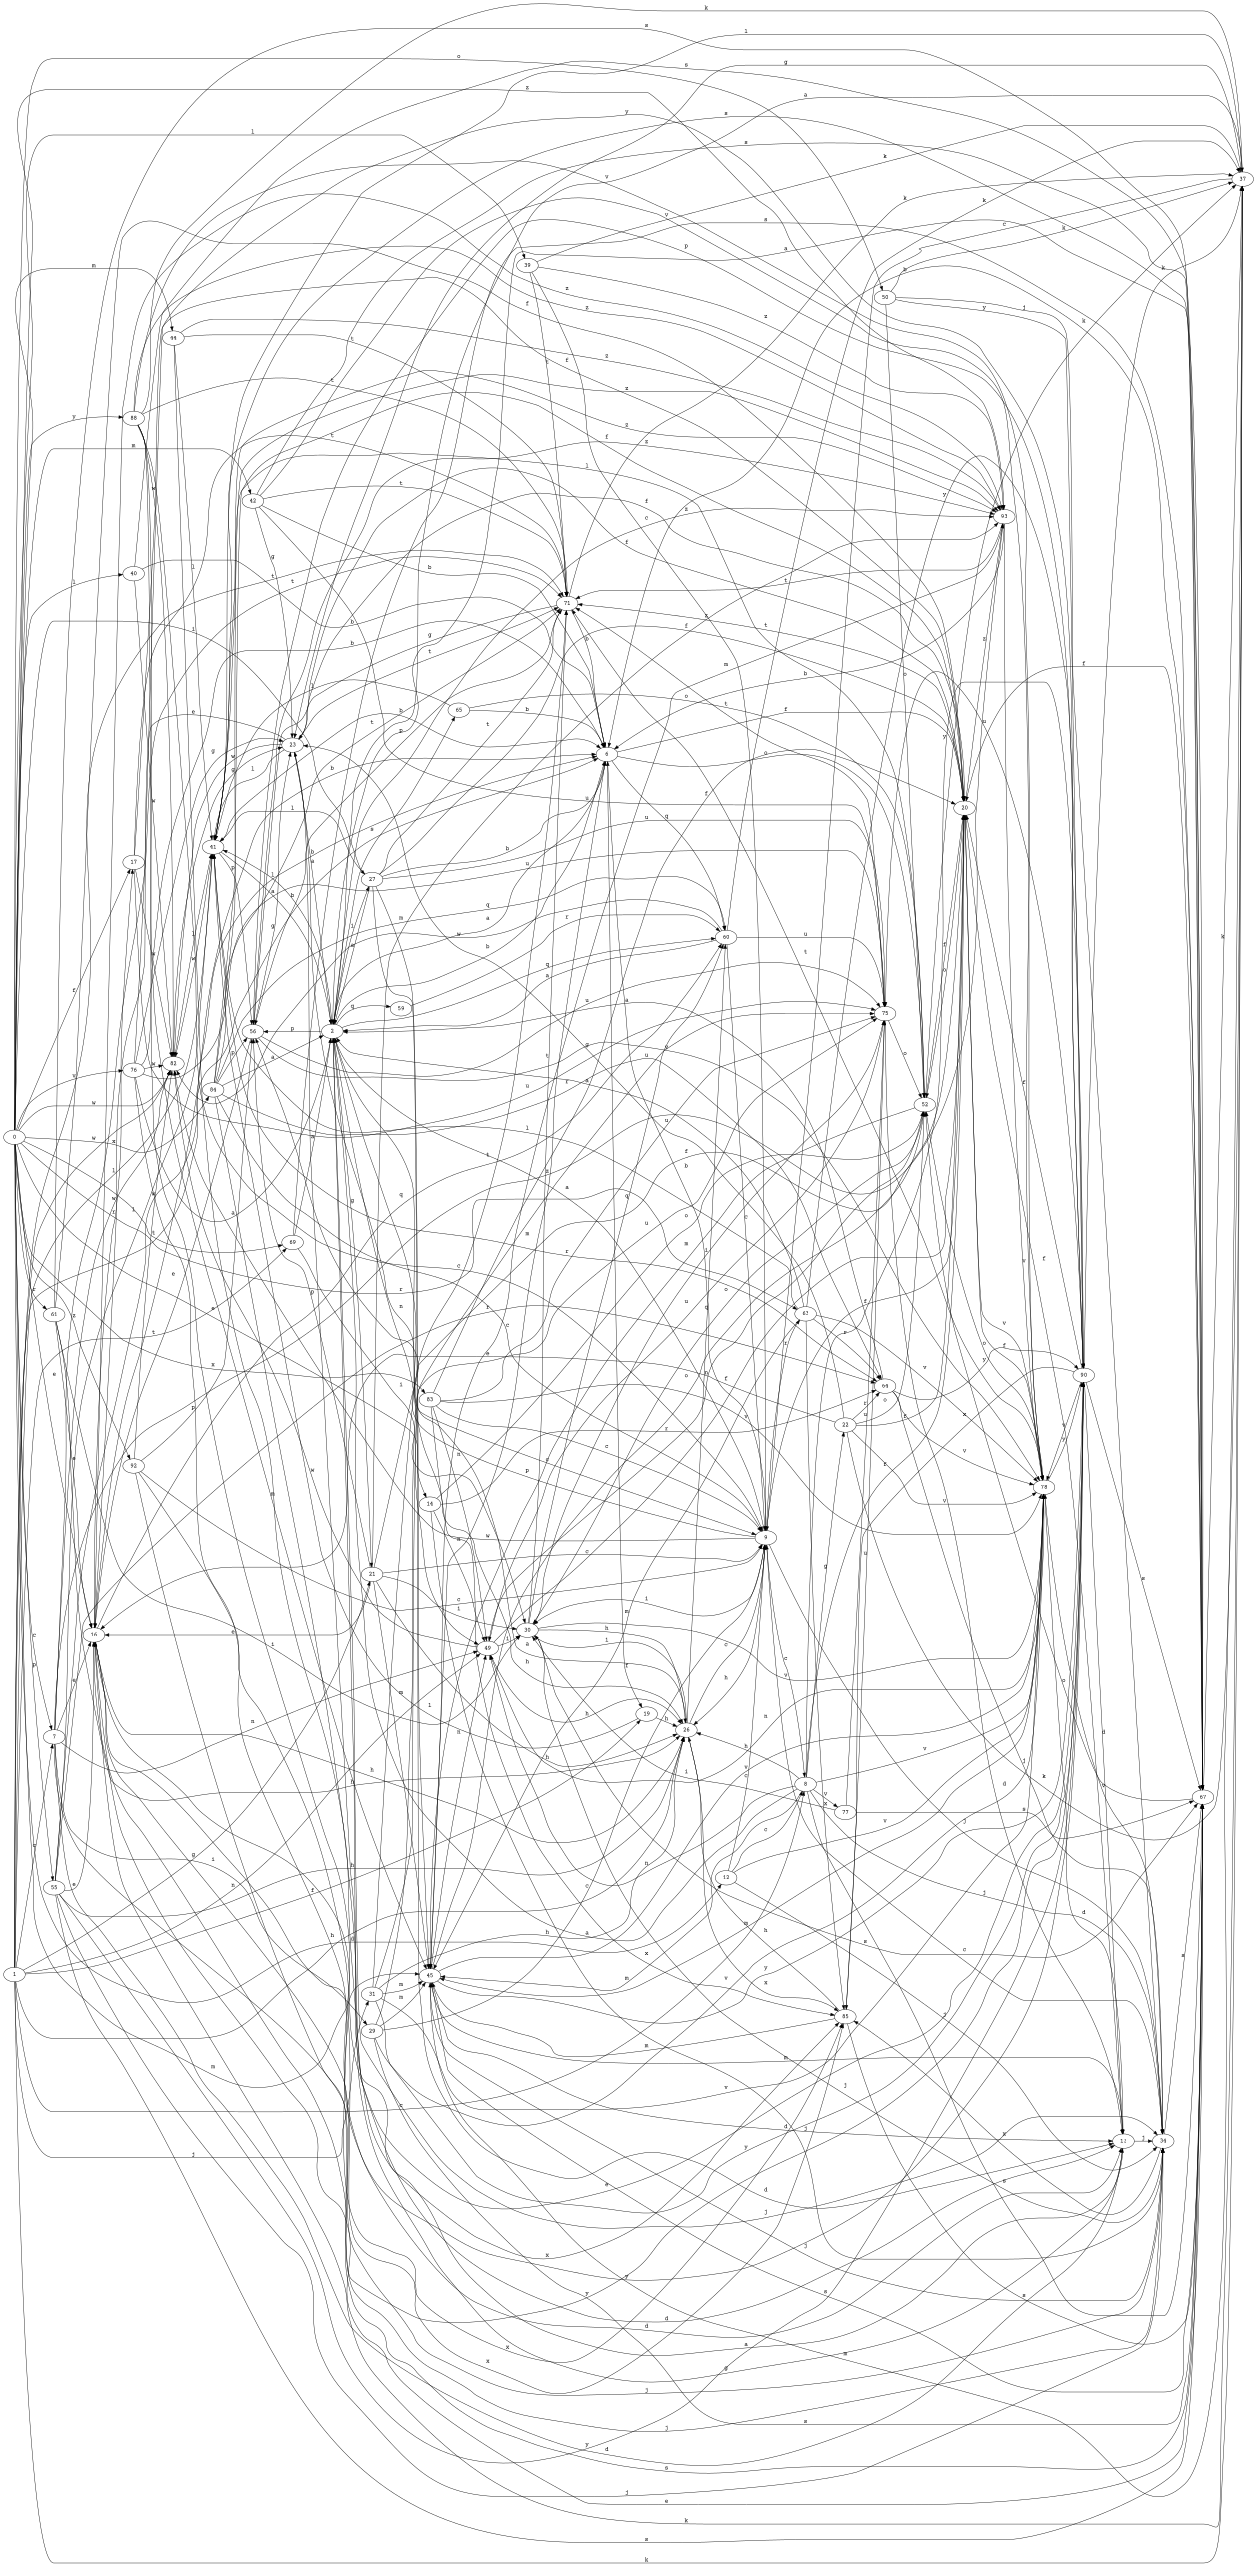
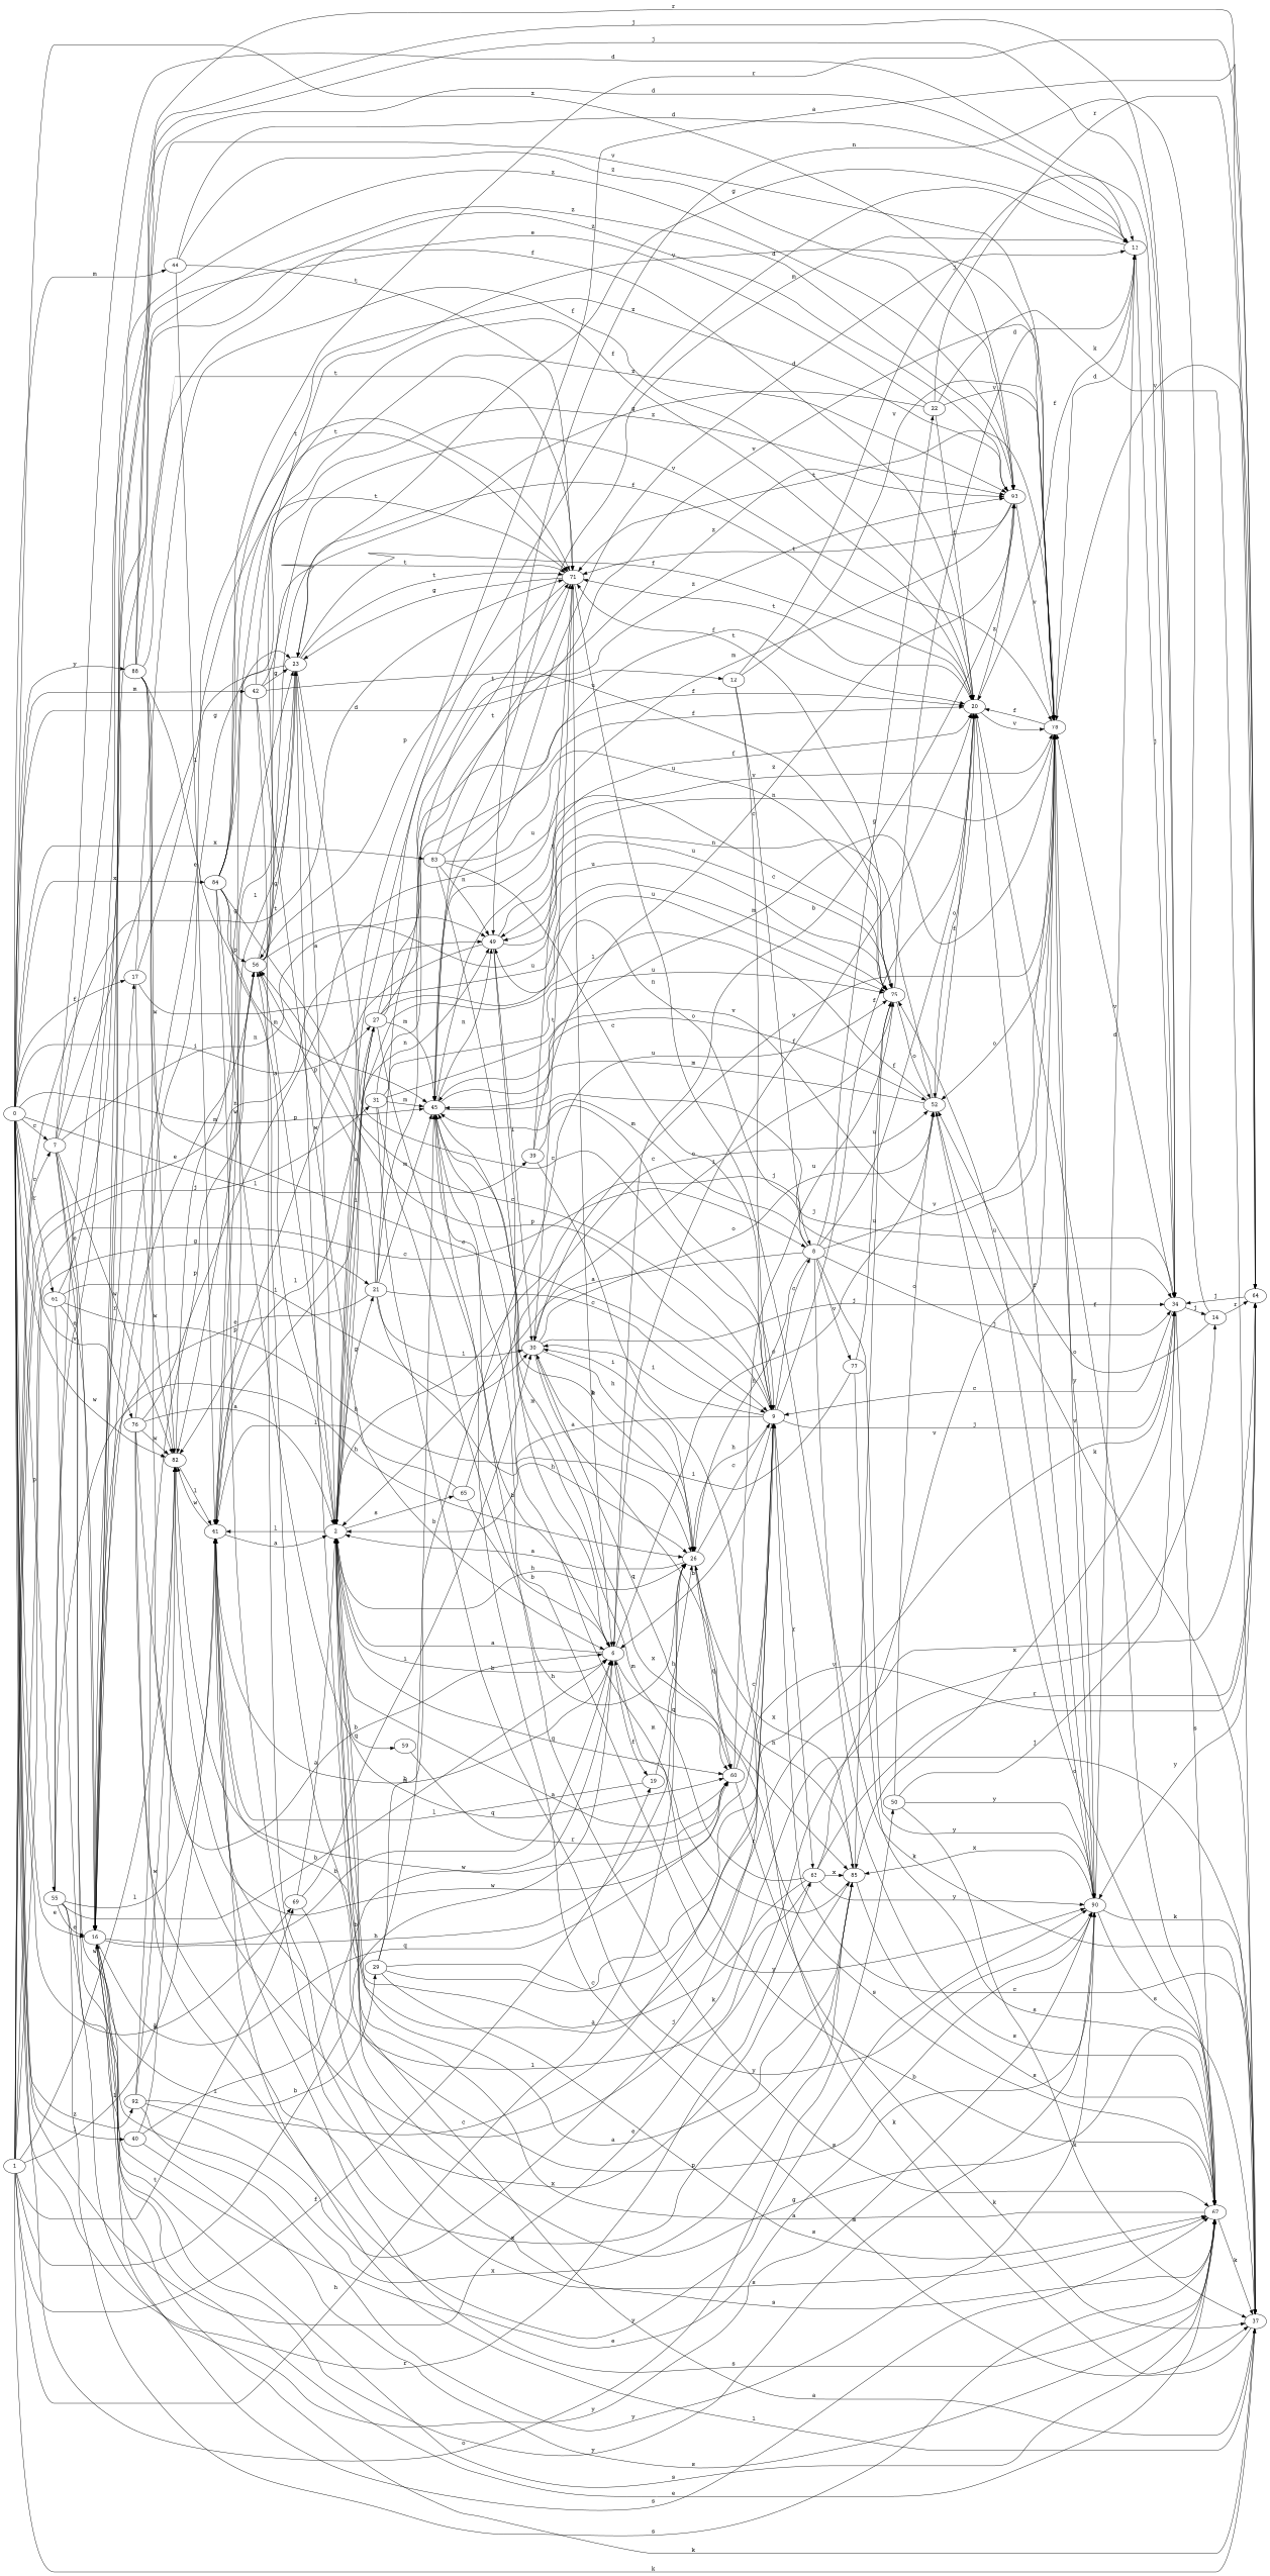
  strict digraph {
    fontname="Courier Prime"
    rankdir=LR
    node [fontname="Courier Prime"]
    edge [fontname="Courier Prime"]
    0
    7
    12
    14
    16
    17
    27
    39
    40
    42
    44
    45
    50
    55
    61
    63
    69
    76
    82
    83
    84
    88
    92
    93
    49
    71
    13
    29
    90
    8
    34
    78
    9
    52
    64
    6
    26
    37
    60
    67
    85
    20
    75
    41
    2
    23
    30
    56
    1
    19
    21
    31
    22
    77
    59
    65
    0 -> 7 [label=c]
    0 -> 12 [label=d]
    0 -> 14 [label=e]
    0 -> 16 [label=e]
    0 -> 17 [label=f]
    0 -> 27 [label=i]
    0 -> 39 [label=l]
    0 -> 40 [label=l]
    0 -> 42 [label=m]
    0 -> 44 [label=m]
    0 -> 45 [label=m]
    0 -> 50 [label=o]
    0 -> 55 [label=p]
    0 -> 61 [label=r]
    0 -> 63 [label=r]
    0 -> 69 [label=t]
    0 -> 76 [label=v]
    0 -> 82 [label=w]
    0 -> 83 [label=x]
    0 -> 84 [label=x]
    0 -> 88 [label=y]
    0 -> 92 [label=z]
    0 -> 93 [label=z]
    7 -> 16 [label=e]
    7 -> 82 [label=w]
    7 -> 93 [label=z]
    7 -> 49 [label=n]
    7 -> 71 [label=t]
    7 -> 13 [label=d]
    7 -> 29 [label=i]
    7 -> 90 [label=y]
    12 -> 8 [label=c]
    12 -> 34 [label=j]
    12 -> 78 [label=v]
    12 -> 9 [label=c]
    14 -> 49 [label=n]
-   14 -> 34 [label=j]
+   34 -> 14 [label=j]
    14 -> 52 [label=o]
    14 -> 64 [label=r]
    16 -> 17 [label=r]
    16 -> 93 [label=z]
    16 -> 34 [label=j]
    16 -> 6 [label=b]
    16 -> 26 [label=h]
    16 -> 37 [label=k]
    16 -> 60 [label=q]
    16 -> 67 [label=s]
    16 -> 85 [label=x]
    17 -> 82 [label=w]
    17 -> 71 [label=t]
    17 -> 20 [label=f]
    17 -> 75 [label=u]
    27 -> 45 [label=m]
    27 -> 71 [label=t]
    27 -> 13 [label=d]
    27 -> 6 [label=b]
    27 -> 20 [label=f]
    27 -> 75 [label=u]
    27 -> 41 [label=l]
    27 -> 2 [label=a]
    39 -> 93 [label=z]
    39 -> 71 [label=t]
    39 -> 9 [label=c]
    39 -> 37 [label=k]
    40 -> 82 [label=w]
    40 -> 6 [label=b]
    40 -> 67 [label=s]
    42 -> 71 [label=t]
    42 -> 78 [label=v]
    42 -> 6 [label=b]
    42 -> 67 [label=s]
    42 -> 75 [label=u]
    42 -> 23 [label=g]
    44 -> 93 [label=z]
    44 -> 71 [label=t]
    44 -> 13 [label=d]
    44 -> 41 [label=l]
    45 -> 49 [label=n]
    45 -> 13 [label=d]
    45 -> 90 [label=y]
    45 -> 34 [label=j]
    45 -> 78 [label=v]
    45 -> 52 [label=o]
    45 -> 67 [label=s]
    50 -> 90 [label=y]
    50 -> 34 [label=j]
    50 -> 52 [label=o]
    50 -> 37 [label=k]
    55 -> 16 [label=e]
    55 -> 90 [label=y]
    55 -> 34 [label=j]
    55 -> 64 [label=r]
    55 -> 6 [label=b]
    55 -> 26 [label=h]
    55 -> 67 [label=s]
    55 -> 41 [label=l]
    61 -> 16 [label=e]
    61 -> 26 [label=h]
    61 -> 67 [label=s]
    61 -> 20 [label=f]
    61 -> 30 [label=i]
    63 -> 45 [label=m]
    63 -> 90 [label=y]
    63 -> 78 [label=v]
    63 -> 64 [label=r]
    63 -> 85 [label=x]
    63 -> 41 [label=l]
    63 -> 2 [label=a]
    69 -> 67 [label=s]
    69 -> 2 [label=a]
    69 -> 30 [label=i]
    76 -> 82 [label=w]
    76 -> 90 [label=y]
    76 -> 6 [label=b]
    76 -> 85 [label=x]
    76 -> 75 [label=u]
    76 -> 2 [label=a]
    76 -> 23 [label=g]
    82 -> 41 [label=l]
    82 -> 23 [label=g]
    83 -> 49 [label=n]
    83 -> 78 [label=v]
    83 -> 9 [label=c]
    83 -> 85 [label=x]
    83 -> 20 [label=f]
    83 -> 75 [label=u]
    84 -> 93 [label=z]
    84 -> 71 [label=t]
    84 -> 9 [label=c]
    84 -> 64 [label=r]
    84 -> 60 [label=q]
    84 -> 85 [label=x]
    84 -> 20 [label=f]
    84 -> 2 [label=a]
    84 -> 56 [label=p]
    88 -> 45 [label=m]
    88 -> 82 [label=w]
    88 -> 93 [label=z]
    88 -> 71 [label=t]
    88 -> 13 [label=d]
    88 -> 78 [label=v]
    88 -> 9 [label=c]
    88 -> 37 [label=k]
    92 -> 82 [label=w]
    92 -> 90 [label=y]
    92 -> 34 [label=j]
    92 -> 9 [label=c]
    92 -> 56 [label=p]
    93 -> 45 [label=m]
    93 -> 71 [label=t]
    93 -> 78 [label=v]
    93 -> 6 [label=b]
    49 -> 82 [label=w]
    49 -> 26 [label=h]
    49 -> 20 [label=f]
    49 -> 75 [label=u]
    49 -> 30 [label=i]
    71 -> 6 [label=b]
    71 -> 37 [label=k]
    71 -> 23 [label=g]
    71 -> 56 [label=p]
    13 -> 45 [label=m]
    13 -> 34 [label=j]
    13 -> 20 [label=f]
-   13 -> 2 [label=a]
+   85 -> 2 [label=a]
    13 -> 23 [label=g]
    29 -> 45 [label=m]
-   29 -> 78 [label=v]
+   29 -> 64 [label=v]
    29 -> 9 [label=c]
    29 -> 67 [label=s]
    29 -> 75 [label=u]
    90 -> 16 [label=e]
    90 -> 13 [label=d]
    90 -> 78 [label=v]
    90 -> 37 [label=k]
    90 -> 67 [label=s]
    90 -> 85 [label=x]
    90 -> 20 [label=f]
    90 -> 75 [label=u]
    90 -> 56 [label=p]
    8 -> 45 [label=m]
    8 -> 49 [label=n]
    8 -> 90 [label=y]
    8 -> 34 [label=j]
    8 -> 78 [label=v]
    8 -> 26 [label=h]
    8 -> 67 [label=s]
    8 -> 20 [label=f]
    8 -> 2 [label=a]
    8 -> 22 [label=g]
    8 -> 77 [label=v]
    34 -> 78 [label=v]
    34 -> 9 [label=c]
    34 -> 67 [label=s]
    34 -> 85 [label=x]
    78 -> 45 [label=m]
    78 -> 49 [label=n]
    78 -> 71 [label=t]
    78 -> 13 [label=d]
    78 -> 90 [label=y]
    78 -> 52 [label=o]
    78 -> 20 [label=f]
    9 -> 63 [label=r]
    9 -> 82 [label=w]
    9 -> 8 [label=c]
    9 -> 34 [label=j]
    9 -> 6 [label=b]
    9 -> 26 [label=h]
    9 -> 20 [label=f]
    9 -> 2 [label=a]
    9 -> 30 [label=i]
    9 -> 56 [label=p]
    52 -> 45 [label=m]
    52 -> 49 [label=n]
    52 -> 37 [label=k]
    52 -> 20 [label=f]
    52 -> 41 [label=l]
    64 -> 90 [label=y]
    64 -> 34 [label=j]
    64 -> 78 [label=v]
    64 -> 2 [label=a]
    6 -> 45 [label=m]
    6 -> 52 [label=o]
    6 -> 60 [label=q]
    6 -> 20 [label=f]
    6 -> 2 [label=a]
    6 -> 19 [label=f]
    26 -> 9 [label=c]
    26 -> 60 [label=q]
    26 -> 85 [label=x]
    26 -> 2 [label=a]
    26 -> 30 [label=i]
    37 -> 45 [label=m]
    37 -> 9 [label=c]
    37 -> 41 [label=l]
    37 -> 2 [label=a]
    37 -> 23 [label=g]
    60 -> 82 [label=w]
    60 -> 9 [label=c]
    60 -> 37 [label=k]
    60 -> 75 [label=u]
    60 -> 2 [label=a]
    67 -> 16 [label=e]
    67 -> 52 [label=o]
    67 -> 6 [label=b]
    67 -> 37 [label=k]
    67 -> 20 [label=f]
    67 -> 2 [label=a]
    85 -> 45 [label=m]
    85 -> 26 [label=h]
    85 -> 67 [label=s]
    85 -> 75 [label=u]
    20 -> 93 [label=z]
    20 -> 71 [label=t]
    20 -> 78 [label=v]
    20 -> 52 [label=o]
    75 -> 71 [label=t]
    75 -> 13 [label=d]
    75 -> 52 [label=o]
    75 -> 30 [label=i]
    41 -> 82 [label=w]
    41 -> 93 [label=z]
    41 -> 64 [label=r]
    41 -> 6 [label=b]
    41 -> 67 [label=s]
    41 -> 2 [label=a]
    41 -> 56 [label=p]
    2 -> 27 [label=i]
    2 -> 93 [label=z]
    2 -> 49 [label=n]
    2 -> 34 [label=j]
    2 -> 6 [label=b]
    2 -> 26 [label=h]
    2 -> 60 [label=q]
    2 -> 41 [label=l]
    2 -> 56 [label=p]
    2 -> 21 [label=g]
    2 -> 59 [label=q]
    2 -> 65 [label=s]
    23 -> 16 [label=e]
    23 -> 82 [label=w]
    23 -> 71 [label=t]
    23 -> 9 [label=c]
    23 -> 20 [label=f]
    23 -> 41 [label=l]
    23 -> 2 [label=a]
    30 -> 71 [label=t]
    30 -> 34 [label=j]
    30 -> 78 [label=v]
    30 -> 52 [label=o]
    30 -> 26 [label=h]
    30 -> 60 [label=q]
    30 -> 67 [label=s]
    56 -> 16 [label=e]
    56 -> 93 [label=z]
    56 -> 78 [label=v]
    56 -> 20 [label=f]
    56 -> 75 [label=u]
    56 -> 23 [label=g]
    1 -> 7 [label=c]
    1 -> 69 [label=t]
    1 -> 82 [label=w]
    1 -> 49 [label=n]
    1 -> 71 [label=t]
    1 -> 8 [label=c]
    1 -> 6 [label=b]
    1 -> 26 [label=h]
    1 -> 37 [label=k]
    1 -> 41 [label=l]
    1 -> 19 [label=f]
    1 -> 21 [label=g]
    1 -> 31 [label=j]
    19 -> 26 [label=h]
    19 -> 41 [label=l]
    21 -> 16 [label=e]
    21 -> 45 [label=m]
    21 -> 93 [label=z]
    21 -> 9 [label=c]
    21 -> 26 [label=h]
    21 -> 20 [label=f]
    21 -> 30 [label=i]
    21 -> 56 [label=p]
    31 -> 45 [label=m]
    31 -> 71 [label=t]
    31 -> 90 [label=y]
    31 -> 78 [label=v]
    31 -> 26 [label=h]
    31 -> 75 [label=u]
    22 -> 16 [label=e]
    22 -> 78 [label=v]
-   22 -> 52 [label=o]
    22 -> 64 [label=r]
    22 -> 37 [label=k]
    22 -> 20 [label=f]
    22 -> 23 [label=g]
    77 -> 67 [label=s]
    77 -> 75 [label=u]
    77 -> 30 [label=i]
    59 -> 60 [label=r]
    65 -> 52 [label=o]
    65 -> 6 [label=b]
    65 -> 41 [label=l]
  }
